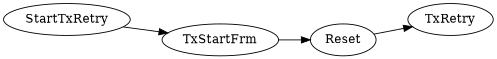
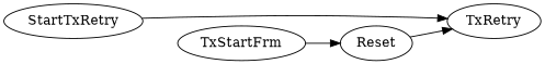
  strict digraph {
    rankdir=LR
    node [complexity=1]
    Reset [importance=0.0218083462214 rank=0.0218083462214]
    TxRetry [complexity=0 importance=0.00632548735835 rank=0.0]
    StartTxRetry [importance=0.0113193370194 rank=0.0113193370194]
    TxStartFrm [complexity=2 importance=0.015482858863 rank=0.00774142943151]
    Reset -> TxRetry
-   StartTxRetry -> TxStartFrm
+   StartTxRetry -> TxRetry
    TxStartFrm -> Reset
  }
